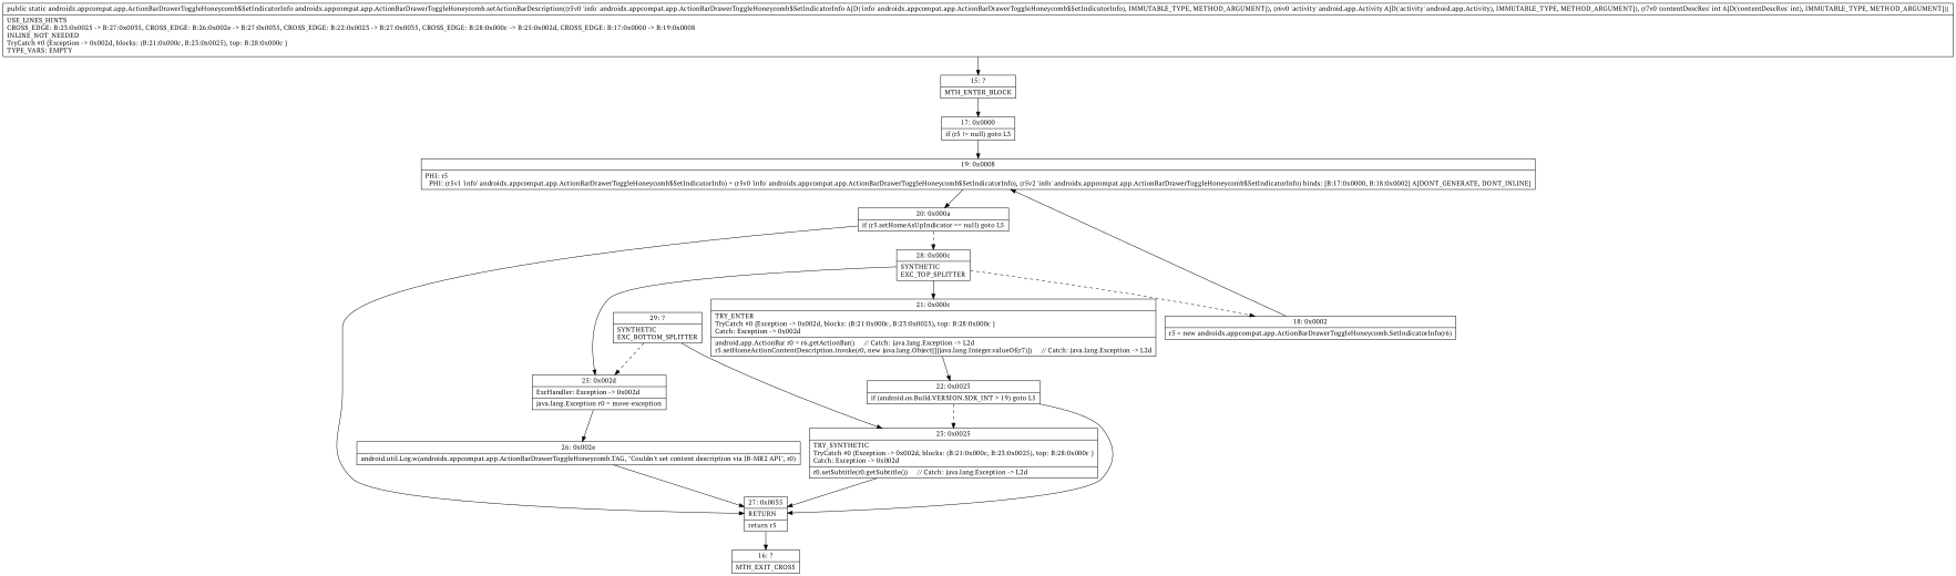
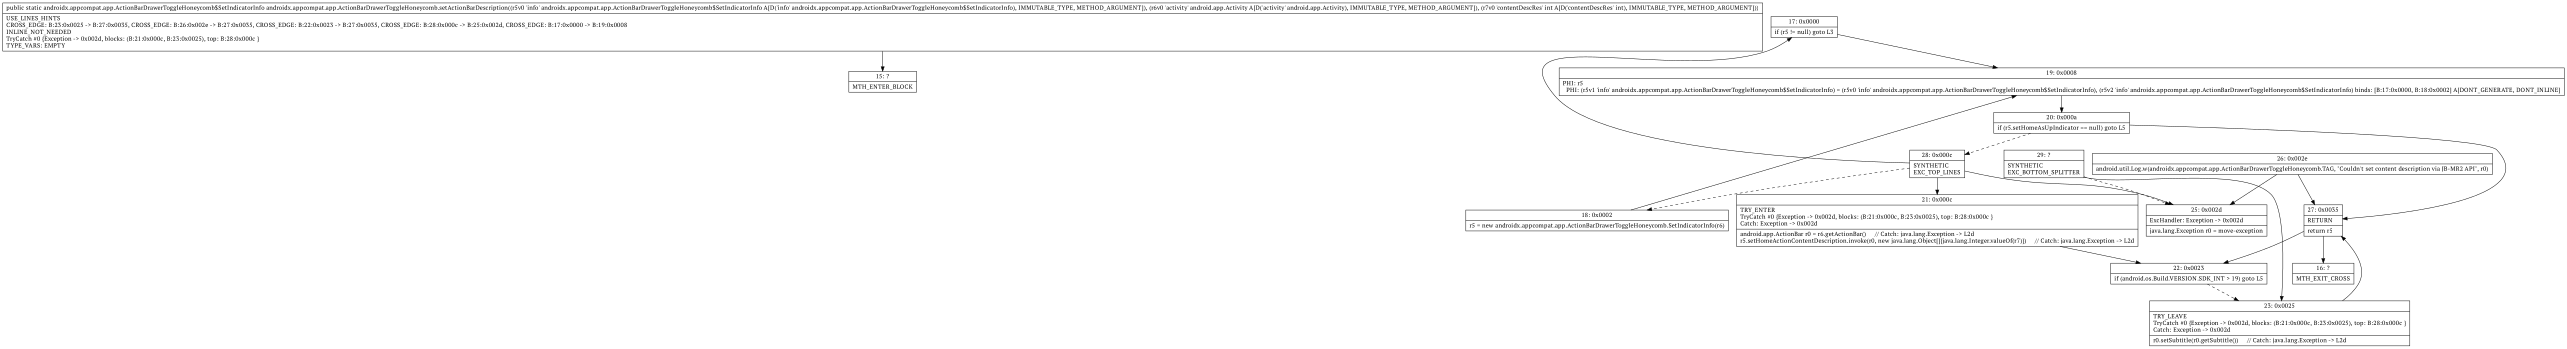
  digraph {
    fontname="PT Serif"
    node [fontname="PT Serif" shape=record]
    edge [fontname="PT Serif"]
    n1 [label="{15\:\ ?|MTH_ENTER_BLOCK\l}"]
    n2 [label="{17\:\ 0x0000|if (r5 != null) goto L3\l}"]
    n3 [label="{19\:\ 0x0008|PHI: r5 \l  PHI: (r5v1 'info' androidx.appcompat.app.ActionBarDrawerToggleHoneycomb$SetIndicatorInfo) = (r5v0 'info' androidx.appcompat.app.ActionBarDrawerToggleHoneycomb$SetIndicatorInfo), (r5v2 'info' androidx.appcompat.app.ActionBarDrawerToggleHoneycomb$SetIndicatorInfo) binds: [B:17:0x0000, B:18:0x0002] A[DONT_GENERATE, DONT_INLINE]\l}"]
    n4 [label="{18\:\ 0x0002|r5 = new androidx.appcompat.app.ActionBarDrawerToggleHoneycomb.SetIndicatorInfo(r6)\l}"]
    n5 [label="{20\:\ 0x000a|if (r5.setHomeAsUpIndicator == null) goto L5\l}"]
    n6 [label="{27\:\ 0x0035|RETURN\l|return r5\l}"]
-   n7 [label="{28\:\ 0x000c|SYNTHETIC\lEXC_TOP_SPLITTER\l}"]
+   n7 [label="{28\:\ 0x000c|SYNTHETIC\lEXC_TOP_LINES\l}"]
    n8 [label="{16\:\ ?|MTH_EXIT_CROSS\l}"]
    n9 [label="{21\:\ 0x000c|TRY_ENTER\lTryCatch #0 \{Exception \-\> 0x002d, blocks: (B:21:0x000c, B:23:0x0025), top: B:28:0x000c \}\lCatch: Exception \-\> 0x002d\l|android.app.ActionBar r0 = r6.getActionBar()     \/\/ Catch: java.lang.Exception \-\> L2d\lr5.setHomeActionContentDescription.invoke(r0, new java.lang.Object[]\{java.lang.Integer.valueOf(r7)\})     \/\/ Catch: java.lang.Exception \-\> L2d\l}"]
    n10 [label="{25\:\ 0x002d|ExcHandler: Exception \-\> 0x002d\l|java.lang.Exception r0 = move\-exception\l}"]
    n11 [label="{22\:\ 0x0023|if (android.os.Build.VERSION.SDK_INT \> 19) goto L5\l}"]
    n12 [label="{26\:\ 0x002e|android.util.Log.w(androidx.appcompat.app.ActionBarDrawerToggleHoneycomb.TAG, \"Couldn't set content description via JB\-MR2 API\", r0)\l}"]
-   n13 [label="{23\:\ 0x0025|TRY_SYNTHETIC\lTryCatch #0 \{Exception \-\> 0x002d, blocks: (B:21:0x000c, B:23:0x0025), top: B:28:0x000c \}\lCatch: Exception \-\> 0x002d\l|r0.setSubtitle(r0.getSubtitle())     \/\/ Catch: java.lang.Exception \-\> L2d\l}"]
+   n13 [label="{23\:\ 0x0025|TRY_LEAVE\lTryCatch #0 \{Exception \-\> 0x002d, blocks: (B:21:0x000c, B:23:0x0025), top: B:28:0x000c \}\lCatch: Exception \-\> 0x002d\l|r0.setSubtitle(r0.getSubtitle())     \/\/ Catch: java.lang.Exception \-\> L2d\l}"]
    n14 [label="{29\:\ ?|SYNTHETIC\lEXC_BOTTOM_SPLITTER\l}"]
    n15 [label="{public static androidx.appcompat.app.ActionBarDrawerToggleHoneycomb$SetIndicatorInfo androidx.appcompat.app.ActionBarDrawerToggleHoneycomb.setActionBarDescription((r5v0 'info' androidx.appcompat.app.ActionBarDrawerToggleHoneycomb$SetIndicatorInfo A[D('info' androidx.appcompat.app.ActionBarDrawerToggleHoneycomb$SetIndicatorInfo), IMMUTABLE_TYPE, METHOD_ARGUMENT]), (r6v0 'activity' android.app.Activity A[D('activity' android.app.Activity), IMMUTABLE_TYPE, METHOD_ARGUMENT]), (r7v0 'contentDescRes' int A[D('contentDescRes' int), IMMUTABLE_TYPE, METHOD_ARGUMENT]))  | USE_LINES_HINTS\lCROSS_EDGE: B:23:0x0025 \-\> B:27:0x0035, CROSS_EDGE: B:26:0x002e \-\> B:27:0x0035, CROSS_EDGE: B:22:0x0023 \-\> B:27:0x0035, CROSS_EDGE: B:28:0x000c \-\> B:25:0x002d, CROSS_EDGE: B:17:0x0000 \-\> B:19:0x0008\lINLINE_NOT_NEEDED\lTryCatch #0 \{Exception \-\> 0x002d, blocks: (B:21:0x000c, B:23:0x0025), top: B:28:0x000c \}\lTYPE_VARS: EMPTY\l}"]
-   n1 -> n2
+   n7 -> n2
    n2 -> n3
    n3 -> n5
    n4 -> n3
    n5 -> n6
    n5 -> n7 [style=dashed]
    n6 -> n8
    n7 -> n4 [style=dashed]
    n7 -> n9
    n7 -> n10
    n9 -> n11
-   n10 -> n12
-   n11 -> n6
+   n12 -> n10
+   n6 -> n11
    n11 -> n13 [style=dashed]
    n12 -> n6
    n13 -> n6
    n14 -> n10 [style=dashed]
    n14 -> n13
    n15 -> n1
  }
